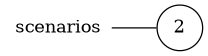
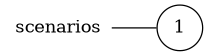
  digraph {
    rankdir=LR
    n1 [label=scenarios shape=plaintext]
-   n2 [label=2 shape=circle]
+   n2 [label=1 shape=circle]
    n1 -> n2 [arrowhead=none]
  }
